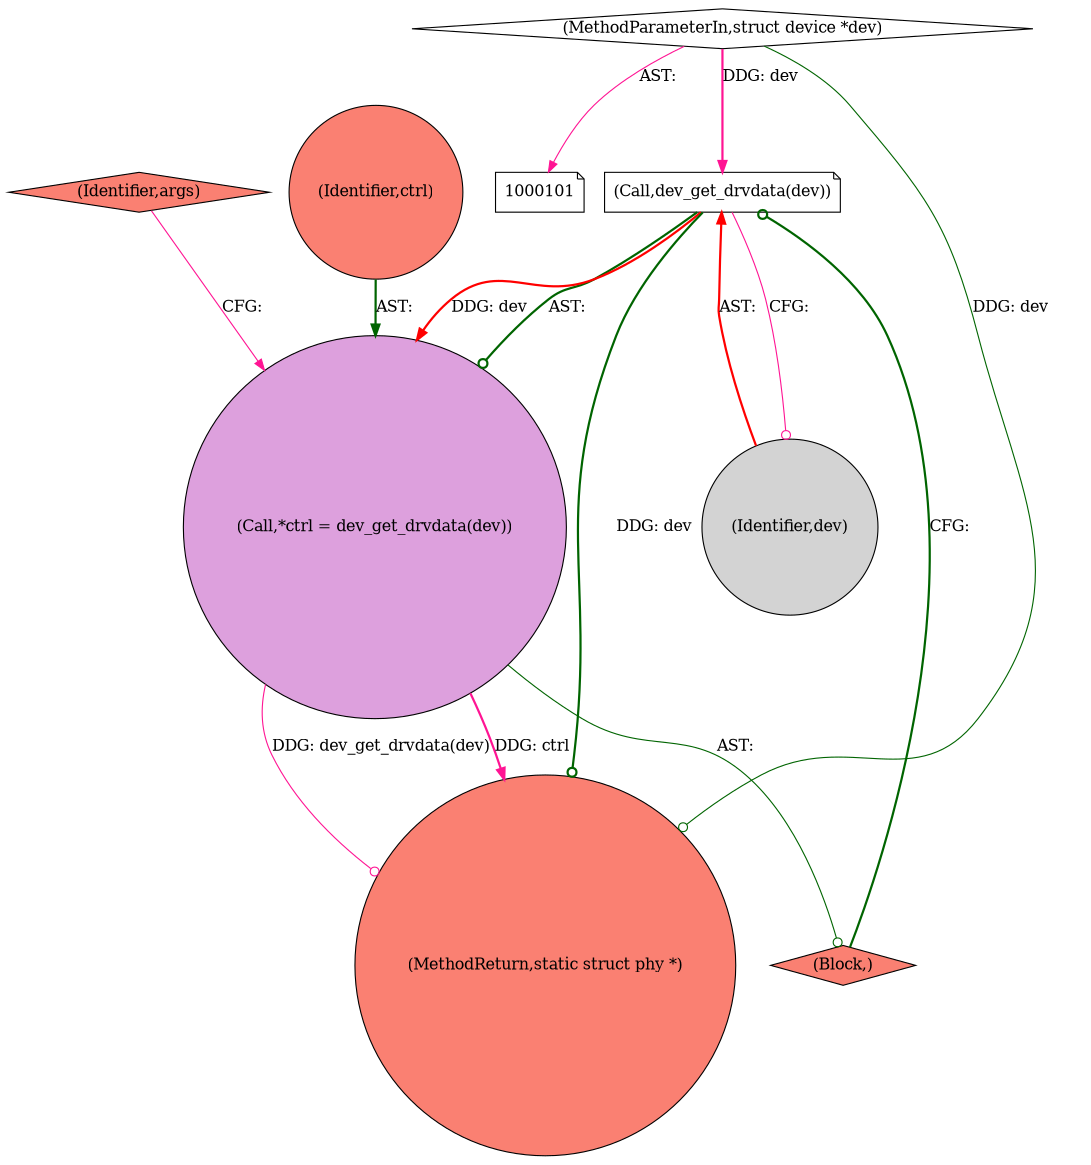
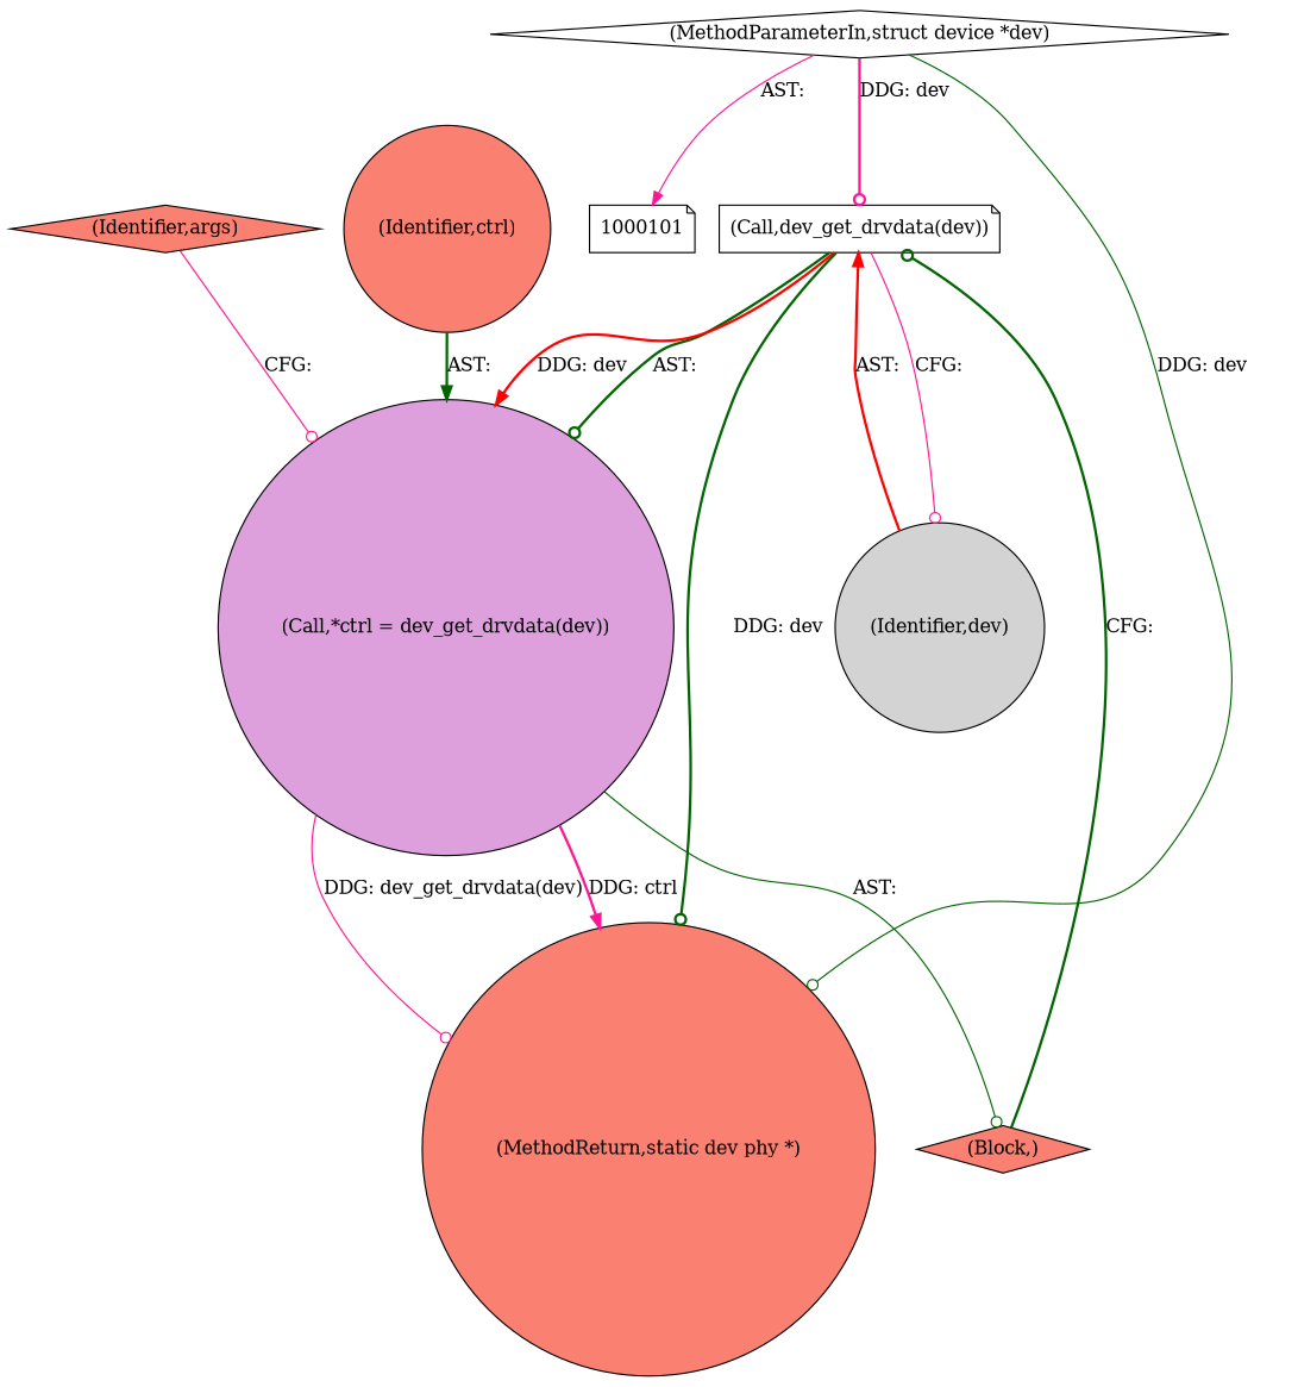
  digraph {
    node [fillcolor=salmon shape=circle style=filled]
    edge [arrowhead=odot color=darkgreen style=bold]
    n1 [fillcolor=white label="(Call,dev_get_drvdata(dev))" shape=note]
    n2 [fillcolor=plum label="(Call,*ctrl = dev_get_drvdata(dev))"]
    n3 [fillcolor=lightgrey label="(Identifier,dev)"]
-   n4 [label="(MethodReturn,static struct phy *)"]
+   n4 [label="(MethodReturn,static dev phy *)"]
    n5 [label="(Block,)" shape=diamond]
    n6 [fillcolor=white label="(MethodParameterIn,struct device *dev)" shape=diamond]
    1000101 [fillcolor=white shape=note]
    n8 [label="(Identifier,args)" shape=diamond]
    n9 [label="(Identifier,ctrl)"]
    n1 -> n2 [label="AST: "]
    n1 -> n2 [arrowhead=normal color=red label="DDG: dev"]
    n1 -> n3 [color=deeppink label="CFG: " style=solid]
    n1 -> n4 [label="DDG: dev"]
    n2 -> n4 [color=deeppink label="DDG: dev_get_drvdata(dev)" style=solid]
    n2 -> n4 [arrowhead=normal color=deeppink label="DDG: ctrl"]
    n2 -> n5 [label="AST: " style=solid]
    n3 -> n1 [arrowhead=normal color=red label="AST: "]
    n5 -> n1 [label="CFG: "]
-   n6 -> n1 [arrowhead=normal color=deeppink label="DDG: dev"]
+   n6 -> n1 [color=deeppink label="DDG: dev"]
    n6 -> n4 [label="DDG: dev" style=solid]
    n6 -> 1000101 [arrowhead=normal color=deeppink label="AST: " style=solid]
-   n8 -> n2 [arrowhead=normal color=deeppink label="CFG: " style=solid]
+   n8 -> n2 [color=deeppink label="CFG: " style=solid]
    n9 -> n2 [arrowhead=normal label="AST: "]
  }
